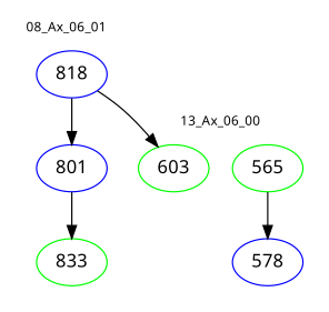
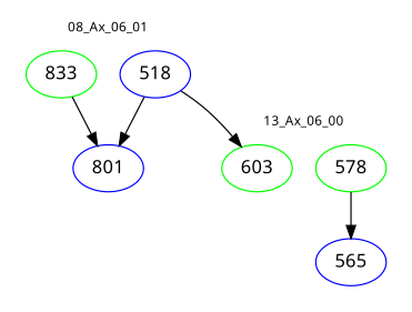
  digraph {
    fontname="Noto Sans"
    node [color=blue fontname="Noto Sans"]
    edge [color=black fontname="Noto Sans"]
-   n1 [label=818]
+   n1 [label=518]
    n2 [label=801]
    n3 [color=green label=833]
-   n4 [label=578]
-   n5 [color=green label=565]
+   n4 [color=green label=578]
+   n5 [label=565]
    n6 [color=green label=603]
    subgraph cluster_1 {
      color=white
      fontsize=10
      label="08_Ax_06_01"
      n1
      n2
      n3
    }
    subgraph cluster_2 {
      color=white
      fontsize=10
      label="13_Ax_06_00"
      n4
      n5
      n6
    }
    n1 -> n2
    n1 -> n6
-   n2 -> n3
-   n5 -> n4
+   n3 -> n2
+   n4 -> n5
  }
